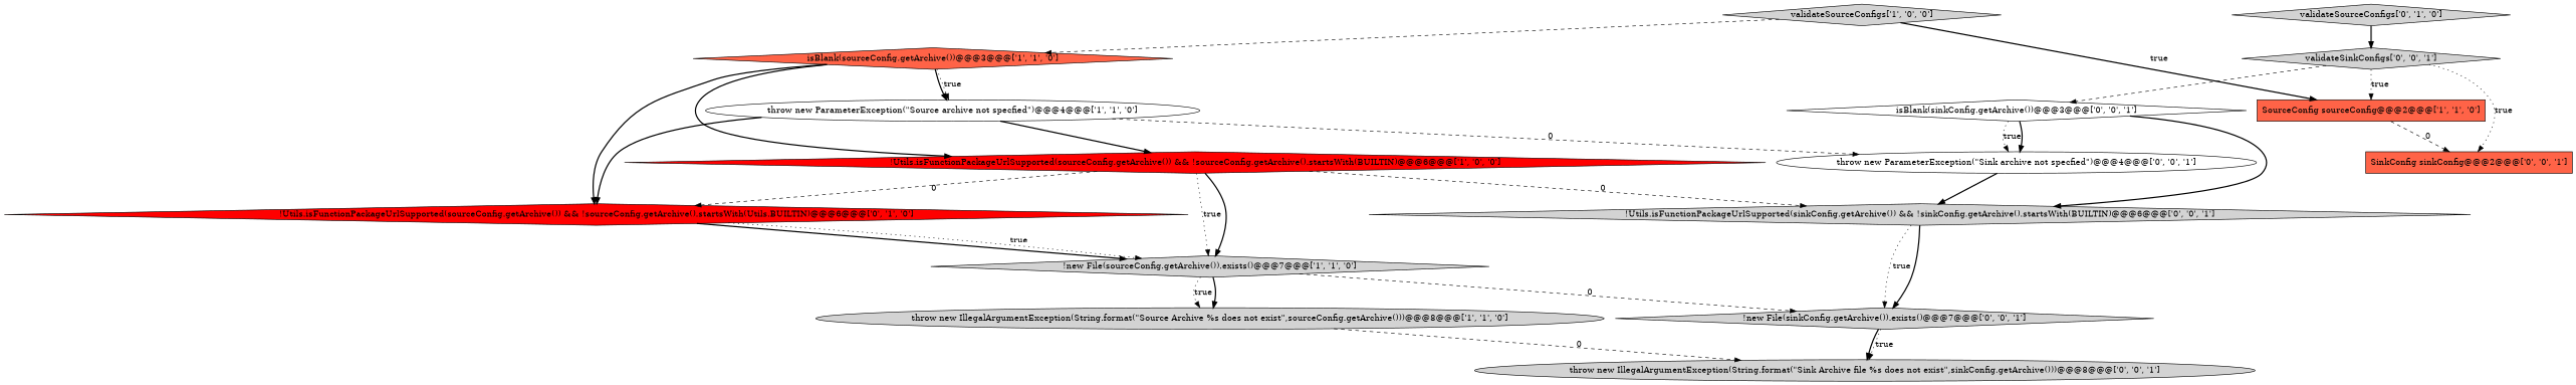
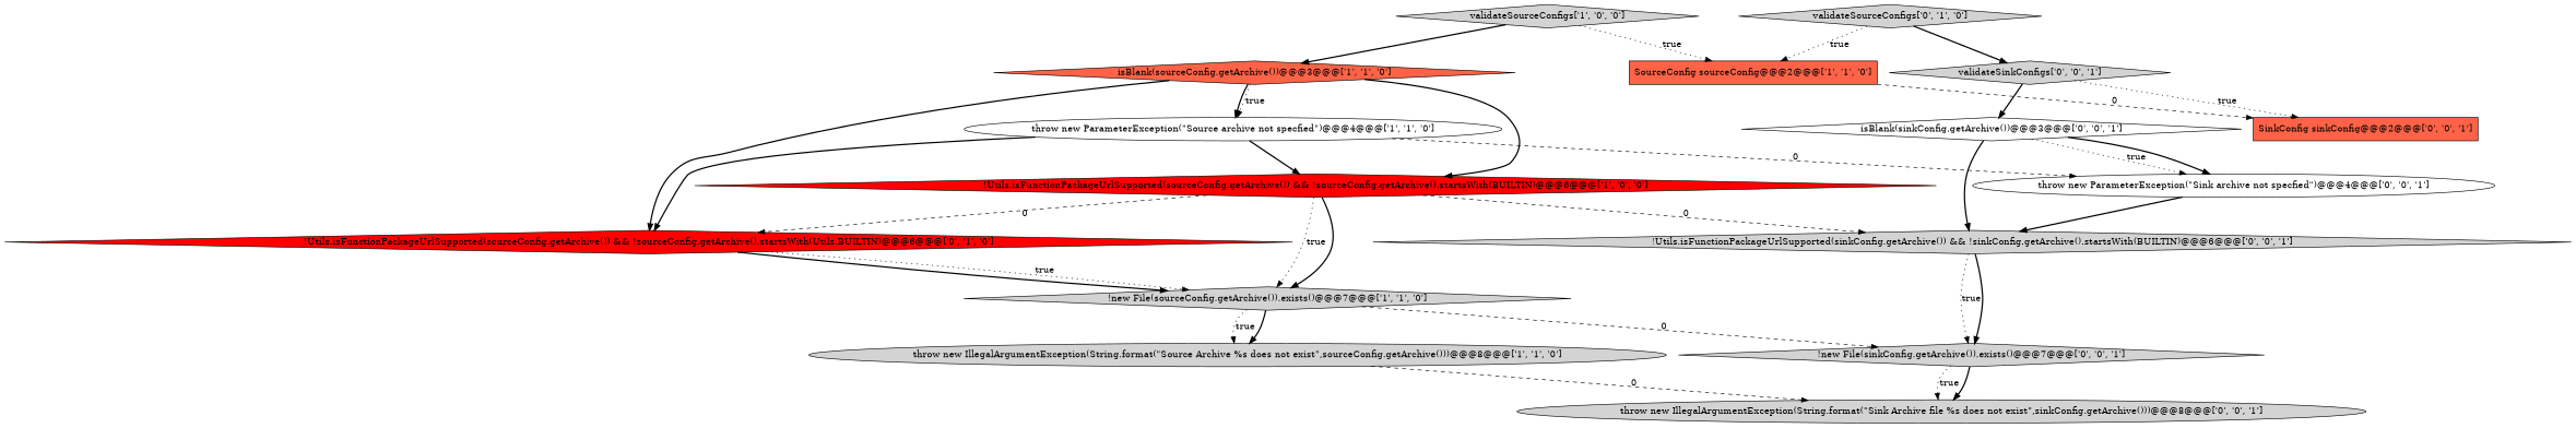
  digraph {
    node [fillcolor=lightgray shape=diamond style=filled]
    edge [style=bold]
    n1 [fillcolor=tomato label="isBlank(sourceConfig.getArchive())@@@3@@@['1', '1', '0']"]
    n2 [fillcolor=white label="throw new ParameterException(\"Source archive not specfied\")@@@4@@@['1', '1', '0']" shape=ellipse]
    n3 [fillcolor=red label="!Utils.isFunctionPackageUrlSupported(sourceConfig.getArchive()) && !sourceConfig.getArchive().startsWith(BUILTIN)@@@6@@@['1', '0', '0']"]
    n4 [fillcolor=red label="!Utils.isFunctionPackageUrlSupported(sourceConfig.getArchive()) && !sourceConfig.getArchive().startsWith(Utils.BUILTIN)@@@6@@@['0', '1', '0']"]
    n5 [fillcolor=white label="isBlank(sinkConfig.getArchive())@@@3@@@['0', '0', '1']"]
    n6 [fillcolor=white label="throw new ParameterException(\"Sink archive not specfied\")@@@4@@@['0', '0', '1']" shape=ellipse]
    n7 [label="!Utils.isFunctionPackageUrlSupported(sinkConfig.getArchive()) && !sinkConfig.getArchive().startsWith(BUILTIN)@@@6@@@['0', '0', '1']"]
    n8 [label="!new File(sourceConfig.getArchive()).exists()@@@7@@@['1', '1', '0']"]
    n9 [label="!new File(sinkConfig.getArchive()).exists()@@@7@@@['0', '0', '1']"]
    n10 [label="validateSinkConfigs['0', '0', '1']"]
    n11 [fillcolor=tomato label="SinkConfig sinkConfig@@@2@@@['0', '0', '1']" shape=box]
    n12 [label="throw new IllegalArgumentException(String.format(\"Sink Archive file %s does not exist\",sinkConfig.getArchive()))@@@8@@@['0', '0', '1']" shape=ellipse]
    n13 [label="throw new IllegalArgumentException(String.format(\"Source Archive %s does not exist\",sourceConfig.getArchive()))@@@8@@@['1', '1', '0']" shape=ellipse]
    n14 [label="validateSourceConfigs['1', '0', '0']"]
    n15 [fillcolor=tomato label="SourceConfig sourceConfig@@@2@@@['1', '1', '0']" shape=box]
    n16 [label="validateSourceConfigs['0', '1', '0']"]
    n1 -> n2
    n1 -> n2 [label=true style=dotted]
    n1 -> n3
    n1 -> n4
    n2 -> n3
    n2 -> n4
    n2 -> n6 [label=0 style=dashed]
    n3 -> n4 [label=0 style=dashed]
    n3 -> n7 [label=0 style=dashed]
    n3 -> n8 [label=true style=dotted]
    n3 -> n8
    n4 -> n8
    n4 -> n8 [label=true style=dotted]
    n5 -> n6 [label=true style=dotted]
    n5 -> n6
    n5 -> n7
    n6 -> n7
    n7 -> n9 [label=true style=dotted]
    n7 -> n9
    n8 -> n9 [label=0 style=dashed]
    n8 -> n13
    n8 -> n13 [label=true style=dotted]
    n9 -> n12
    n9 -> n12 [label=true style=dotted]
-   n10 -> n5 [style=dashed]
+   n10 -> n5
    n10 -> n11 [label=true style=dotted]
    n13 -> n12 [label=0 style=dashed]
-   n14 -> n1 [style=dashed]
-   n14 -> n15 [label=true]
+   n14 -> n1
+   n14 -> n15 [label=true style=dotted]
    n15 -> n11 [label=0 style=dashed]
    n16 -> n10
-   n10 -> n15 [label=true style=dotted]
+   n16 -> n15 [label=true style=dotted]
  }
